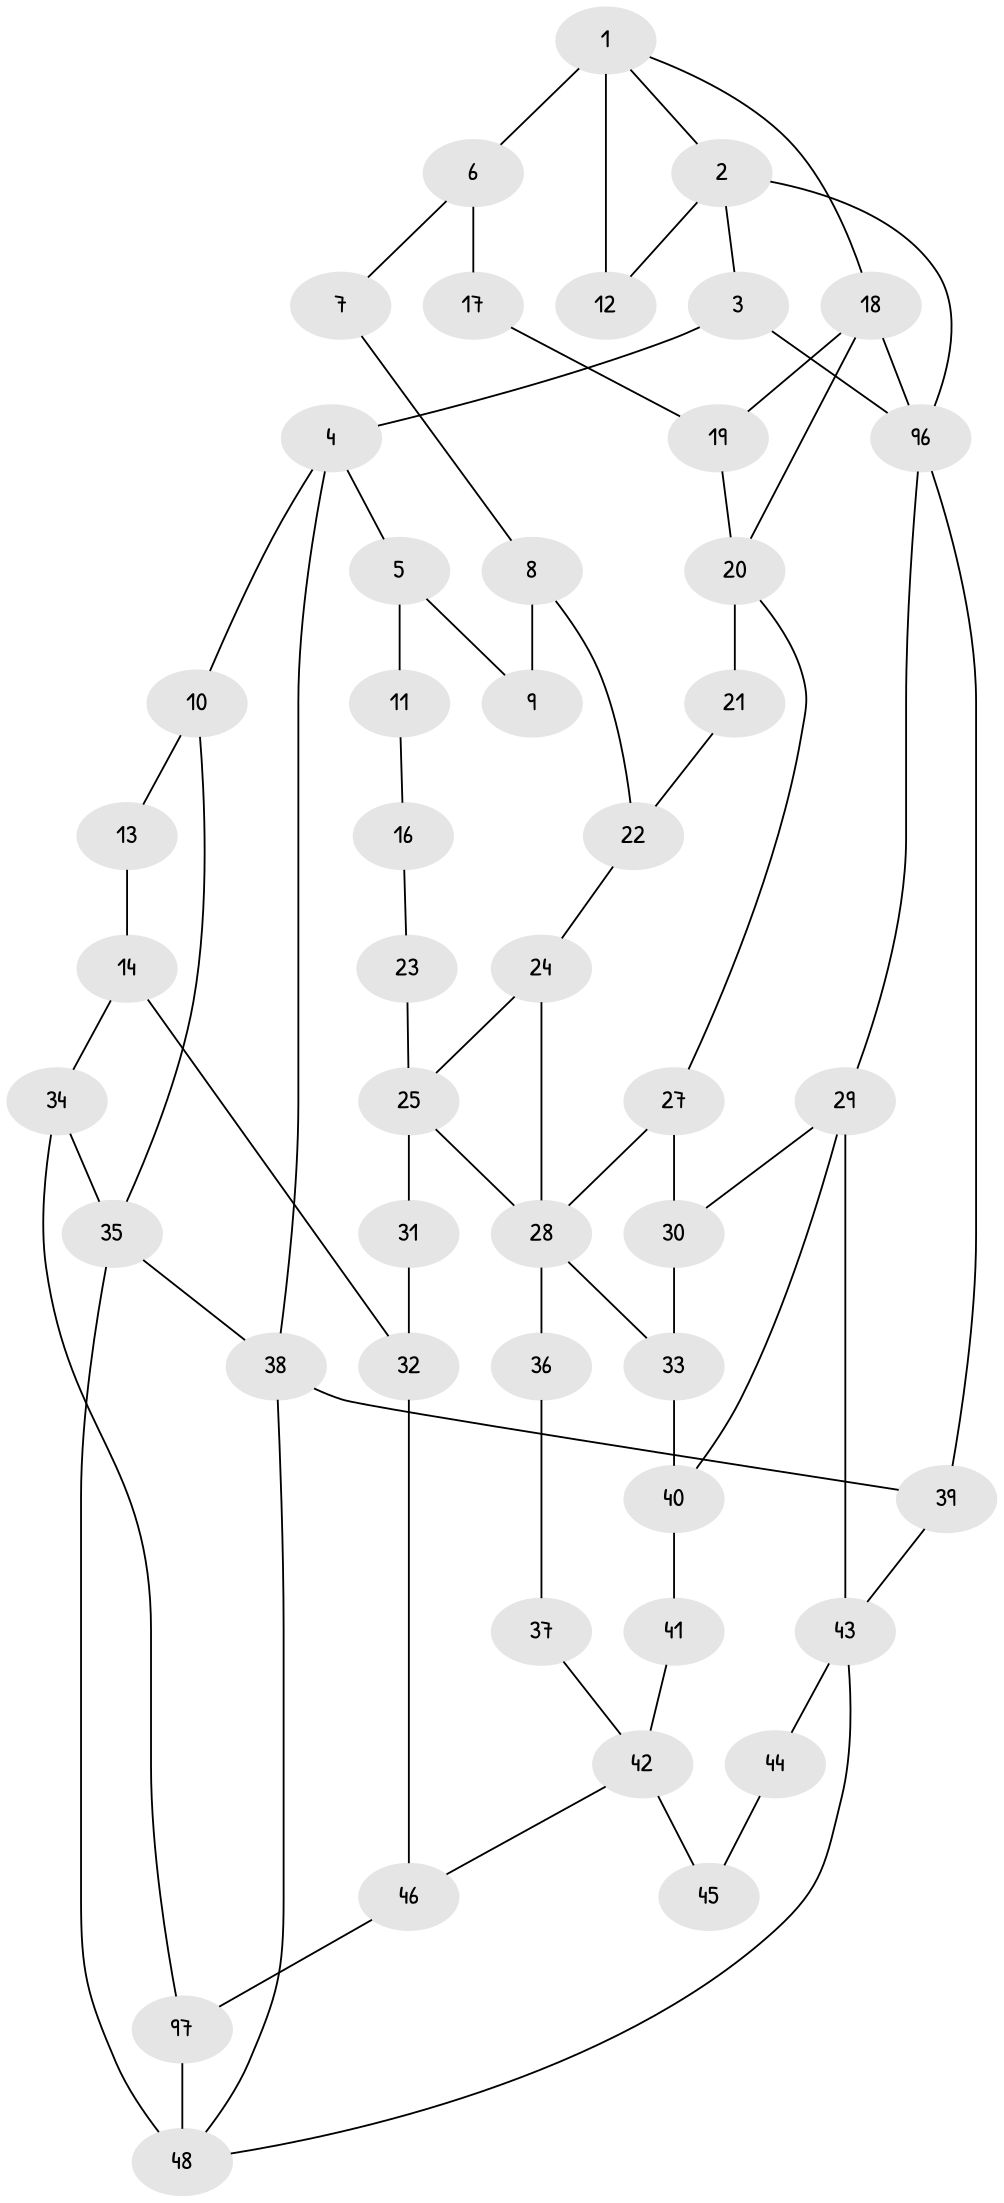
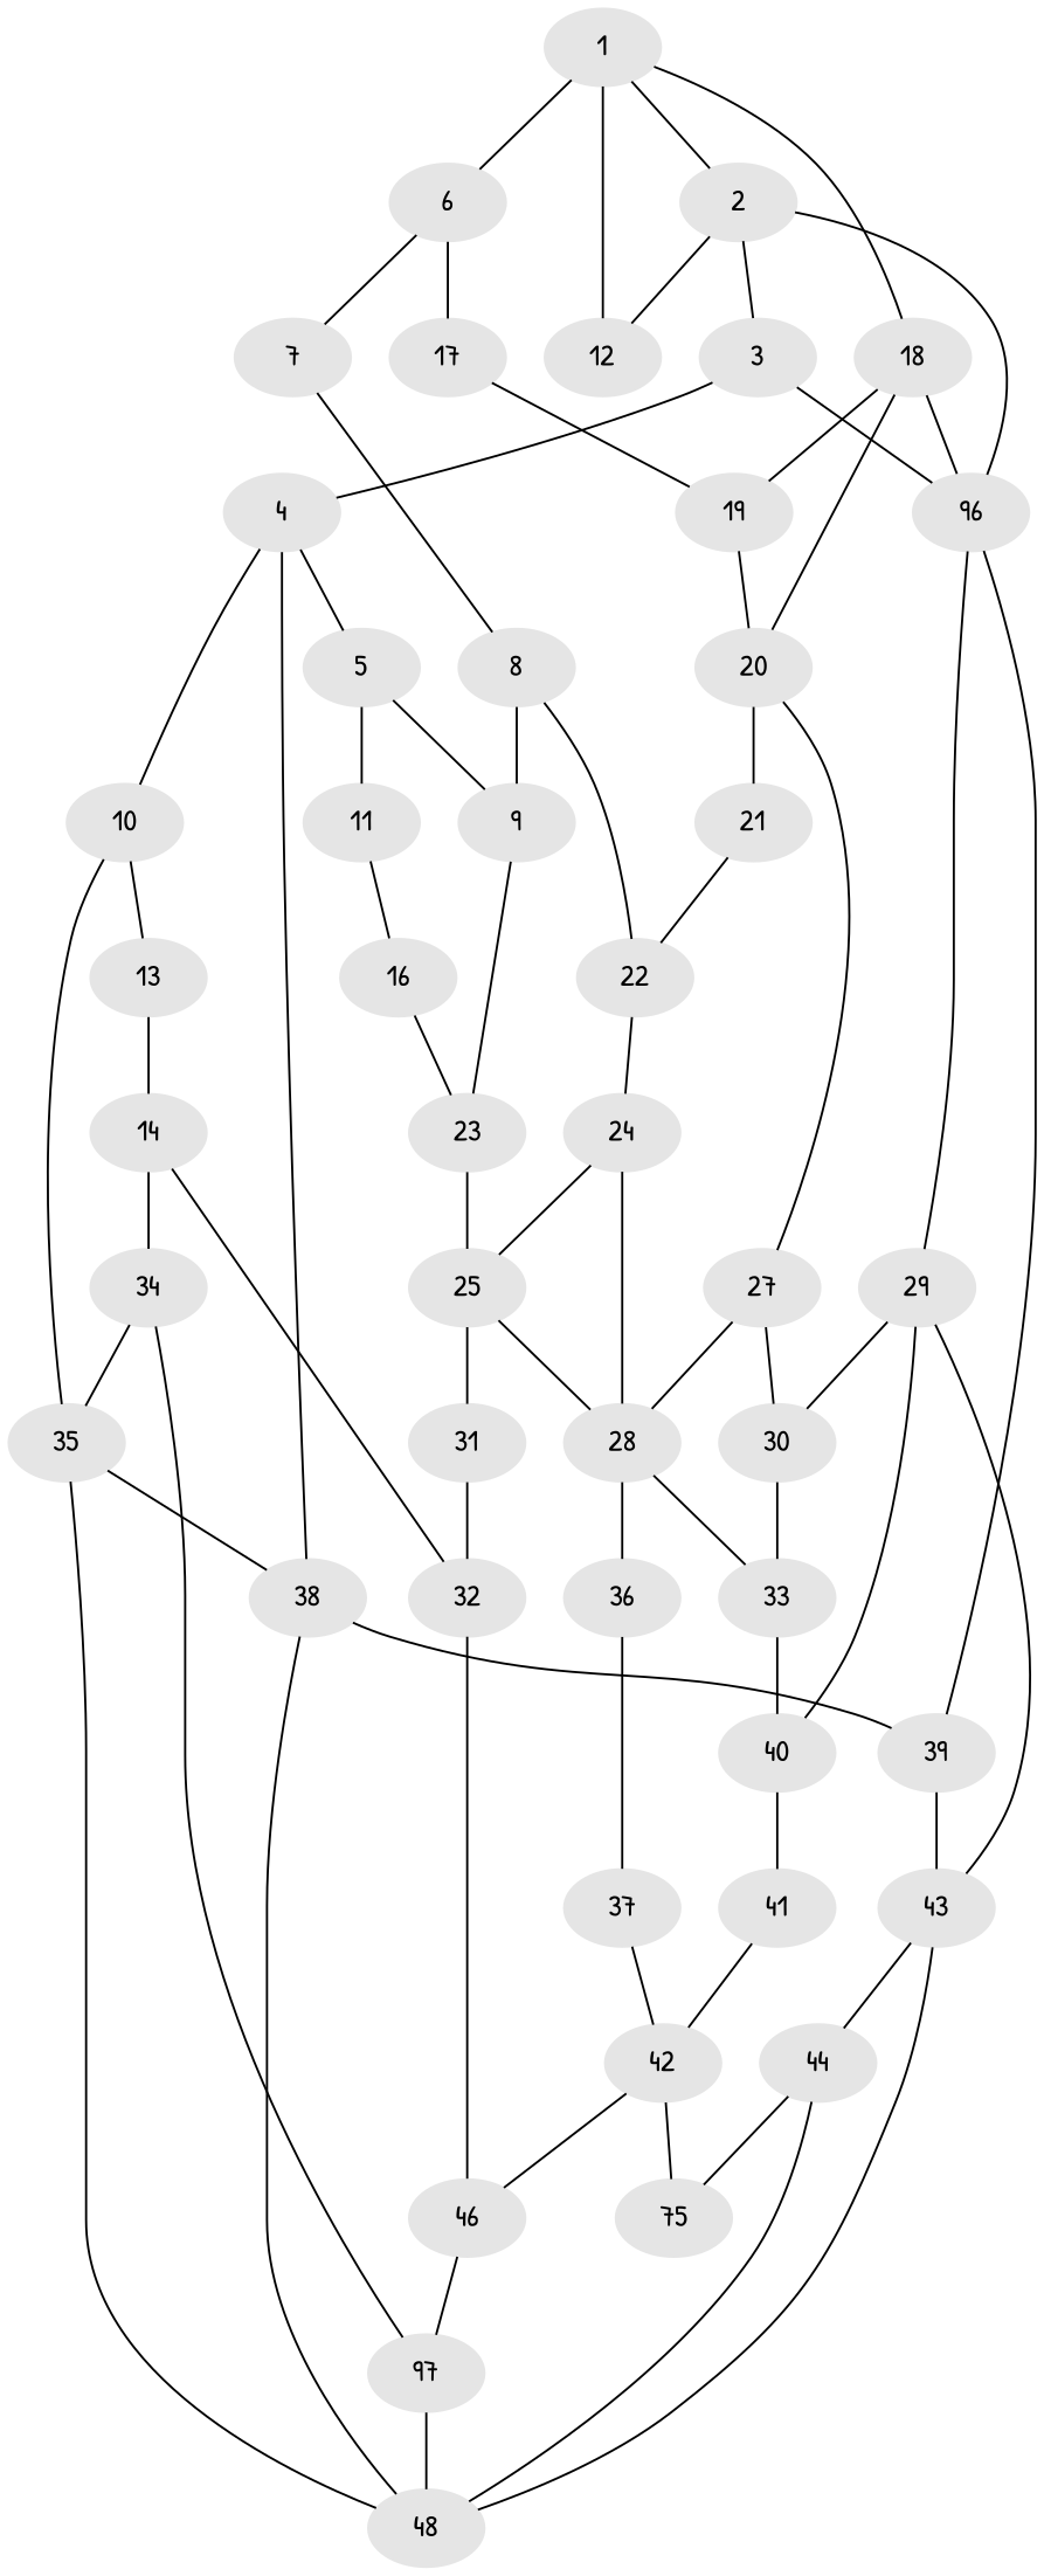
  graph {
    fontname="Patrick Hand"
    node [color=gray90 fontname="Patrick Hand" style=filled]
    edge [fontname="Patrick Hand" weight=1.0]
    1
    2
    6
    12
    18
    3
    n7 [label=96]
    7
    17
    4
    19
    20
    29
    39
    5
    10
    38
    9
    11
    13
    35
    48
    23
    16
    8
    22
    24
    25
    14
    32
    34
    46
    n33 [label=97]
    21
    27
    28
    30
    31
    33
    36
    40
    43
    37
    41
    44
    42
-   45
+   45 [label=75]
    1 -- 2
    1 -- 6 [weight=2.0]
    1 -- 12 [weight=2.0]
    1 -- 18 [weight=2.0]
    2 -- 12
    2 -- 3
    2 -- n7
    6 -- 7 [weight=2.0]
    6 -- 17 [weight=2.0]
    18 -- n7
    18 -- 19
    18 -- 20
    3 -- n7
    3 -- 4
    n7 -- 29
    n7 -- 39
    7 -- 8
    17 -- 19
    4 -- 5
    4 -- 10
    4 -- 38
    19 -- 20
    20 -- 21 [weight=2.0]
    20 -- 27
    29 -- 30
    29 -- 40
    29 -- 43 [weight=2.0]
    39 -- 43
    5 -- 9
    5 -- 11 [weight=2.0]
    10 -- 13
    10 -- 35
    38 -- 39
    38 -- 48
+   9 -- 23
    11 -- 16 [weight=2.0]
    13 -- 14 [weight=2.0]
    35 -- 38
    35 -- 48
    23 -- 25 [weight=2.0]
    16 -- 23 [weight=2.0]
    8 -- 9
    8 -- 22
    22 -- 24
    24 -- 25
    24 -- 28
    25 -- 28
    25 -- 31
    14 -- 32
    14 -- 34
    32 -- 46
    34 -- 35
    34 -- n33
    46 -- n33
    n33 -- 48 [weight=2.0]
    21 -- 22
    27 -- 28
    27 -- 30
    28 -- 33
    28 -- 36 [weight=2.0]
    30 -- 33
    31 -- 32
    33 -- 40
    36 -- 37
    40 -- 41
    43 -- 48
    43 -- 44 [weight=2.0]
    37 -- 42
    41 -- 42 [weight=2.0]
+   44 -- 48
    44 -- 45 [weight=2.0]
    42 -- 46
    42 -- 45 [weight=2.0]
  }
